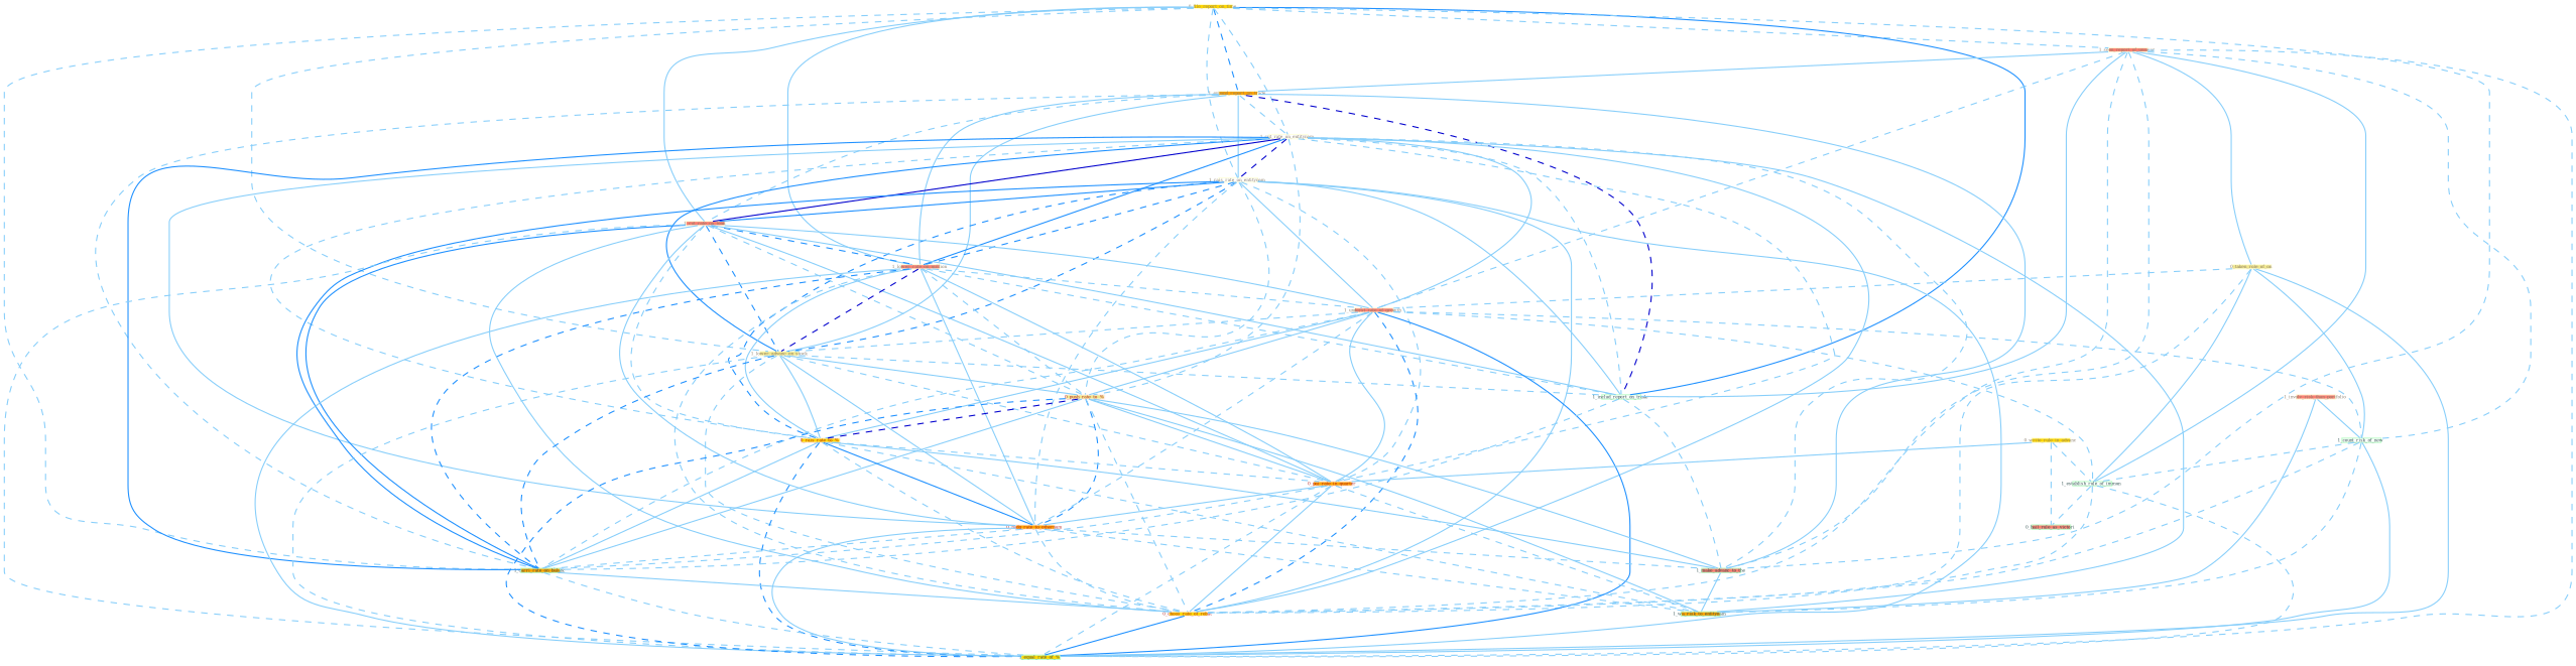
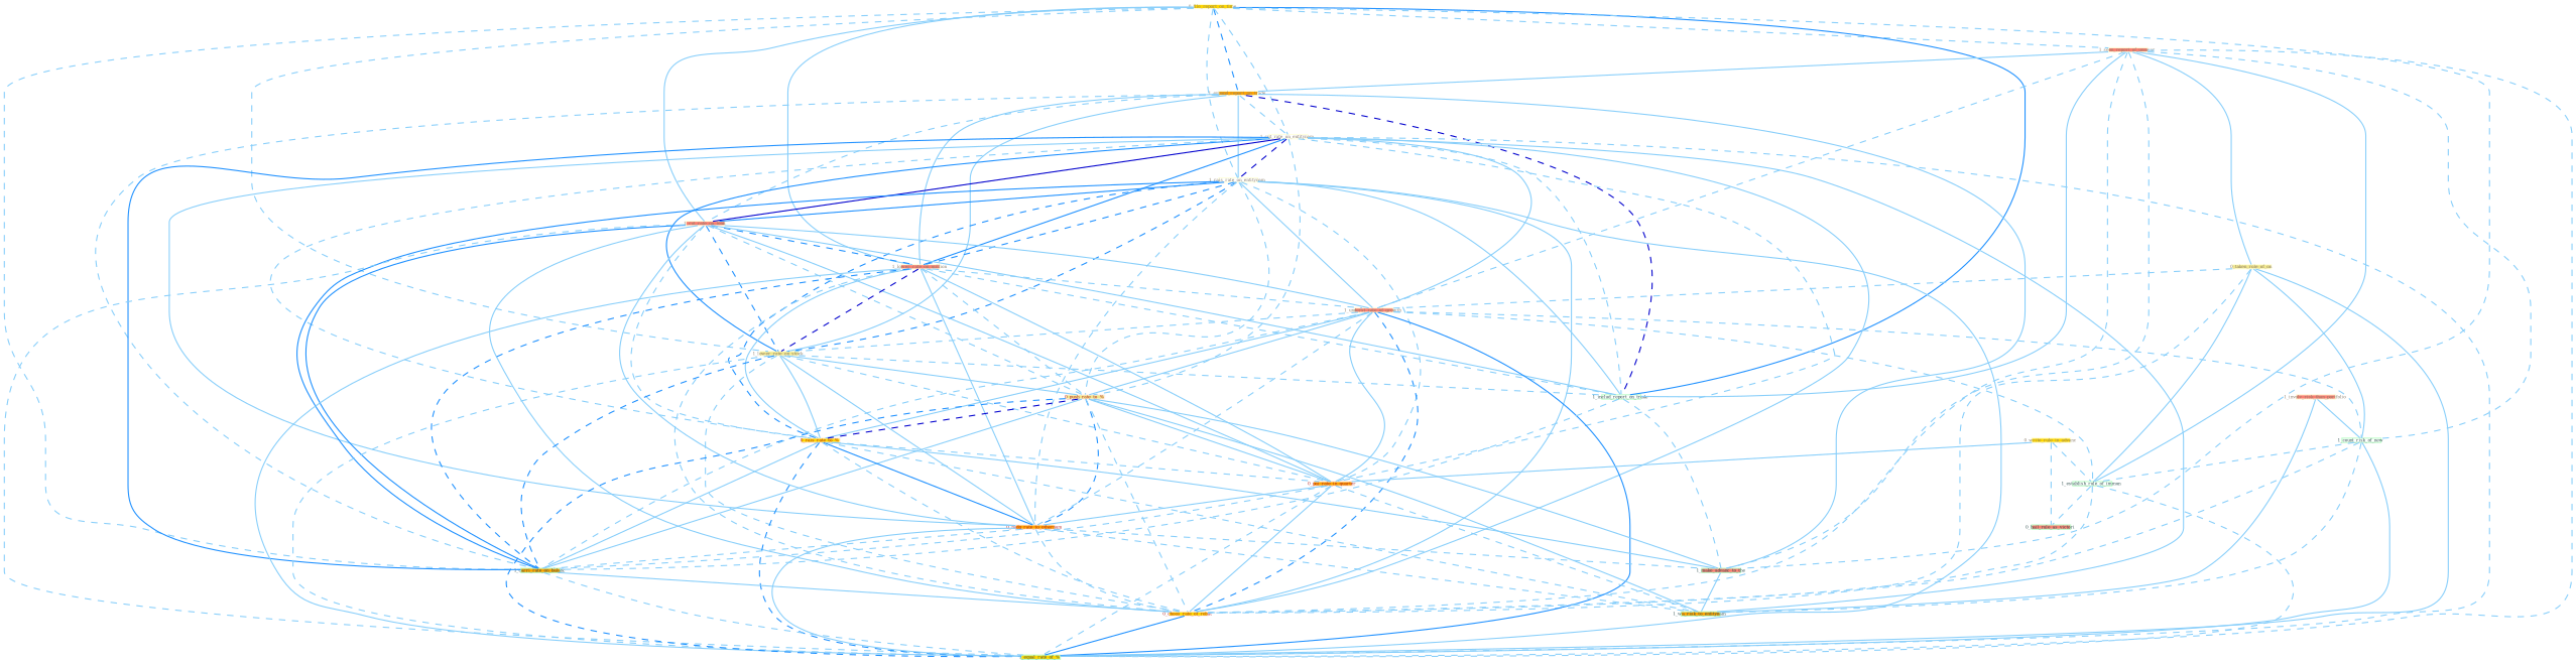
  graph {
    node [color="#ffffe0" fillcolor=salmon fixedsize=true fontcolor="#8b7d6b" fontsize=4 shape=polygon style=filled]
    edge [color="#87cefa" style=dashed w=1]
    "1_involv_risk_than_portfolio " [height=.06 width=.5]
    "0_file_report_on_time " [fillcolor=gold height=.06 width=.5]
    "1_seen_report_of_unawar " [height=.06 width=.5]
    "1_expand_report_on_trade " [fillcolor=orange height=.06 width=.5]
    "1_cut_rate_on_entitynam " [fillcolor=white height=.06 width=.5]
    "0_taken_role_of_on " [fillcolor=khaki height=.06 width=.5]
    "1_rais_rate_on_entitynam " [fillcolor=white height=.06 width=.5]
    "1_cut_rate_on_loan " [height=.06 width=.5]
    "1_lower_rate_on_million " [height=.06 width=.5]
    "1_underst_rate_of_growth " [height=.06 width=.5]
    "0_write_rule_in_advanc " [fillcolor=gold height=.06 width=.5]
-   "1_lower_rate_on_stock " [fillcolor=khaki height=.06 width=.5 label="1_lower_advanc_on_stock"]
+   "1_lower_rate_on_stock " [fillcolor=khaki height=.06 width=.5]
    "0_push_rate_to_% " [color="#fff0f5" fillcolor=khaki fontcolor="#b22222" height=.06 width=.5]
    "0_rais_rate_to_% " [color="#fff0f5" fillcolor=gold fontcolor="#b22222" height=.06 width=.5]
    "0_pai_rate_in_quarter " [color="#fff0f5" fillcolor=orange fontcolor="#b22222" height=.06 width=.5]
    "0_nudg_rate_to_othernum " [color="#fff0f5" fillcolor=orange fontcolor="#b22222" height=.06 width=.5]
    "0_choos_rate_of_rebat " [color="#fff0f5" fillcolor=gold fontcolor="#b22222" height=.06 width=.5]
    "1_count_risk_of_new " [color="#BDFCC9" fillcolor=white fontcolor="#2f4f4f" height=.06 width=.5]
    "1_wa_risk_to_entitynam " [color="#BDFCC9" fillcolor=orange fontcolor="#2f4f4f" height=.06 width=.5]
    "1_includ_report_on_trade " [color="#BDFCC9" fillcolor=white fontcolor="#2f4f4f" height=.06 width=.5]
    "1_carri_rate_on_balanc " [color="#BDFCC9" fillcolor=orange fontcolor="#2f4f4f" height=.06 width=.5]
    n22 [color="#BDFCC9" fontcolor="#2f4f4f" height=.06 label="1_make_advanc_to_the" width=.5]
    "1_establish_rule_of_immun " [color="#BDFCC9" fillcolor=white fontcolor="#2f4f4f" height=.06 width=.5]
    "1_equal_rate_of_% " [color="#BDFCC9" fillcolor=gold fontcolor="#2f4f4f" height=.06 width=.5]
    "0_hail_rule_as_victori " [color="#BDFCC9" fontcolor="#2f4f4f" height=.06 width=.5]
    subgraph sub_1 {
      "1_involv_risk_than_portfolio "
      "0_file_report_on_time "
      "1_seen_report_of_unawar "
      "1_expand_report_on_trade "
      "1_cut_rate_on_entitynam "
      "0_taken_role_of_on "
      "1_rais_rate_on_entitynam "
      "1_cut_rate_on_loan "
      "1_lower_rate_on_million "
      "1_underst_rate_of_growth "
      "0_write_rule_in_advanc "
      "1_lower_rate_on_stock "
    }
    subgraph sub_2 {
      "0_push_rate_to_% "
      "0_rais_rate_to_% "
      "0_pai_rate_in_quarter "
      "0_nudg_rate_to_othernum "
      "0_choos_rate_of_rebat "
    }
    "1_involv_risk_than_portfolio " -- "1_count_risk_of_new " [style=solid]
    "1_involv_risk_than_portfolio " -- "1_wa_risk_to_entitynam " [style=solid]
    "0_file_report_on_time " -- "1_seen_report_of_unawar "
    "0_file_report_on_time " -- "1_expand_report_on_trade " [color="#1e90ff" w=2]
    "0_file_report_on_time " -- "1_cut_rate_on_entitynam "
    "0_file_report_on_time " -- "1_rais_rate_on_entitynam "
    "0_file_report_on_time " -- "1_cut_rate_on_loan " [style=solid]
    "0_file_report_on_time " -- "1_lower_rate_on_million " [style=solid]
    "0_file_report_on_time " -- "1_lower_rate_on_stock "
    "0_file_report_on_time " -- "1_includ_report_on_trade " [color="#1e90ff" style=solid w=2]
    "0_file_report_on_time " -- "1_carri_rate_on_balanc "
    "0_file_report_on_time " -- n22
    "1_seen_report_of_unawar " -- "1_expand_report_on_trade " [style=solid]
    "1_seen_report_of_unawar " -- "0_taken_role_of_on " [style=solid]
    "1_seen_report_of_unawar " -- "1_underst_rate_of_growth "
    "1_seen_report_of_unawar " -- "0_choos_rate_of_rebat "
    "1_seen_report_of_unawar " -- "1_count_risk_of_new "
    "1_seen_report_of_unawar " -- "1_includ_report_on_trade " [style=solid]
    "1_seen_report_of_unawar " -- n22
    "1_seen_report_of_unawar " -- "1_establish_rule_of_immun " [style=solid]
    "1_seen_report_of_unawar " -- "1_equal_rate_of_% "
    "1_expand_report_on_trade " -- "1_cut_rate_on_entitynam "
    "1_expand_report_on_trade " -- "1_rais_rate_on_entitynam " [style=solid]
    "1_expand_report_on_trade " -- "1_cut_rate_on_loan "
    "1_expand_report_on_trade " -- "1_lower_rate_on_million " [style=solid]
    "1_expand_report_on_trade " -- "1_lower_rate_on_stock " [style=solid]
    "1_expand_report_on_trade " -- "1_includ_report_on_trade " [color="#0000cd" w=3]
    "1_expand_report_on_trade " -- "1_carri_rate_on_balanc "
    "1_expand_report_on_trade " -- n22 [style=solid]
    "1_cut_rate_on_entitynam " -- "1_rais_rate_on_entitynam " [color="#0000cd" w=3]
    "1_cut_rate_on_entitynam " -- "1_cut_rate_on_loan " [color="#0000cd" style=solid w=3]
    "1_cut_rate_on_entitynam " -- "1_lower_rate_on_million " [color="#1e90ff" style=solid w=2]
    "1_cut_rate_on_entitynam " -- "1_underst_rate_of_growth " [style=solid]
    "1_cut_rate_on_entitynam " -- "1_lower_rate_on_stock " [color="#1e90ff" style=solid w=2]
    "1_cut_rate_on_entitynam " -- "0_push_rate_to_% "
    "1_cut_rate_on_entitynam " -- "0_rais_rate_to_% "
    "1_cut_rate_on_entitynam " -- "0_pai_rate_in_quarter "
    "1_cut_rate_on_entitynam " -- "0_nudg_rate_to_othernum " [style=solid]
    "1_cut_rate_on_entitynam " -- "0_choos_rate_of_rebat " [style=solid]
    "1_cut_rate_on_entitynam " -- "1_wa_risk_to_entitynam " [style=solid]
    "1_cut_rate_on_entitynam " -- "1_includ_report_on_trade "
    "1_cut_rate_on_entitynam " -- "1_carri_rate_on_balanc " [color="#1e90ff" style=solid w=2]
-   "1_cut_rate_on_entitynam " -- n22
+   "1_cut_rate_on_entitynam " -- "1_equal_rate_of_% "
    "0_taken_role_of_on " -- "1_underst_rate_of_growth "
    "0_taken_role_of_on " -- "0_choos_rate_of_rebat "
    "0_taken_role_of_on " -- "1_count_risk_of_new " [style=solid]
    "0_taken_role_of_on " -- "1_establish_rule_of_immun " [style=solid]
    "0_taken_role_of_on " -- "1_equal_rate_of_% " [style=solid]
    "1_rais_rate_on_entitynam " -- "1_cut_rate_on_loan " [color="#1e90ff" style=solid w=2]
    "1_rais_rate_on_entitynam " -- "1_lower_rate_on_million " [color="#1e90ff" w=2]
    "1_rais_rate_on_entitynam " -- "1_underst_rate_of_growth " [style=solid]
    "1_rais_rate_on_entitynam " -- "1_lower_rate_on_stock " [color="#1e90ff" w=2]
    "1_rais_rate_on_entitynam " -- "0_push_rate_to_% "
    "1_rais_rate_on_entitynam " -- "0_rais_rate_to_% " [color="#1e90ff" w=2]
    "1_rais_rate_on_entitynam " -- "0_pai_rate_in_quarter "
    "1_rais_rate_on_entitynam " -- "0_nudg_rate_to_othernum "
    "1_rais_rate_on_entitynam " -- "0_choos_rate_of_rebat " [style=solid]
    "1_rais_rate_on_entitynam " -- "1_includ_report_on_trade " [style=solid]
    "1_rais_rate_on_entitynam " -- "1_carri_rate_on_balanc " [color="#1e90ff" style=solid w=2]
    "1_rais_rate_on_entitynam " -- "1_equal_rate_of_% " [style=solid]
    "1_cut_rate_on_loan " -- "1_lower_rate_on_million " [color="#1e90ff" w=2]
    "1_cut_rate_on_loan " -- "1_underst_rate_of_growth " [style=solid]
    "1_cut_rate_on_loan " -- "1_lower_rate_on_stock " [color="#1e90ff" w=2]
    "1_cut_rate_on_loan " -- "0_push_rate_to_% "
    "1_cut_rate_on_loan " -- "0_rais_rate_to_% "
    "1_cut_rate_on_loan " -- "0_pai_rate_in_quarter " [style=solid]
    "1_cut_rate_on_loan " -- "0_nudg_rate_to_othernum " [style=solid]
    "1_cut_rate_on_loan " -- "0_choos_rate_of_rebat " [style=solid]
    "1_cut_rate_on_loan " -- "1_includ_report_on_trade " [style=solid]
    "1_cut_rate_on_loan " -- "1_carri_rate_on_balanc " [color="#1e90ff" style=solid w=2]
    "1_cut_rate_on_loan " -- "1_equal_rate_of_% "
    "1_lower_rate_on_million " -- "1_underst_rate_of_growth "
    "1_lower_rate_on_million " -- "1_lower_rate_on_stock " [color="#0000cd" w=3]
    "1_lower_rate_on_million " -- "0_push_rate_to_% "
    "1_lower_rate_on_million " -- "0_rais_rate_to_% " [style=solid]
    "1_lower_rate_on_million " -- "0_pai_rate_in_quarter " [style=solid]
    "1_lower_rate_on_million " -- "0_nudg_rate_to_othernum " [style=solid]
    "1_lower_rate_on_million " -- "0_choos_rate_of_rebat "
    "1_lower_rate_on_million " -- "1_includ_report_on_trade "
    "1_lower_rate_on_million " -- "1_carri_rate_on_balanc " [color="#1e90ff" w=2]
    "1_lower_rate_on_million " -- "1_equal_rate_of_% " [style=solid]
    "1_underst_rate_of_growth " -- "1_lower_rate_on_stock "
    "1_underst_rate_of_growth " -- "0_push_rate_to_% " [style=solid]
    "1_underst_rate_of_growth " -- "0_rais_rate_to_% " [style=solid]
    "1_underst_rate_of_growth " -- "0_pai_rate_in_quarter " [style=solid]
    "1_underst_rate_of_growth " -- "0_nudg_rate_to_othernum "
    "1_underst_rate_of_growth " -- "0_choos_rate_of_rebat " [color="#1e90ff" w=2]
    "1_underst_rate_of_growth " -- "1_count_risk_of_new "
    "1_underst_rate_of_growth " -- "1_carri_rate_on_balanc "
    "1_underst_rate_of_growth " -- "1_establish_rule_of_immun "
    "1_underst_rate_of_growth " -- "1_equal_rate_of_% " [color="#1e90ff" style=solid w=2]
    "0_write_rule_in_advanc " -- "0_pai_rate_in_quarter " [style=solid]
    "0_write_rule_in_advanc " -- "1_establish_rule_of_immun "
    "0_write_rule_in_advanc " -- "0_hail_rule_as_victori "
    "1_lower_rate_on_stock " -- "0_push_rate_to_% " [style=solid]
    "1_lower_rate_on_stock " -- "0_rais_rate_to_% " [style=solid]
    "1_lower_rate_on_stock " -- "0_pai_rate_in_quarter "
    "1_lower_rate_on_stock " -- "0_nudg_rate_to_othernum " [style=solid]
    "1_lower_rate_on_stock " -- "0_choos_rate_of_rebat "
    "1_lower_rate_on_stock " -- "1_includ_report_on_trade "
    "1_lower_rate_on_stock " -- "1_carri_rate_on_balanc " [color="#1e90ff" w=2]
    "1_lower_rate_on_stock " -- "1_equal_rate_of_% "
    "0_push_rate_to_% " -- "0_rais_rate_to_% " [color="#0000cd" w=3]
    "0_push_rate_to_% " -- "0_pai_rate_in_quarter " [style=solid]
    "0_push_rate_to_% " -- "0_nudg_rate_to_othernum " [color="#1e90ff" w=2]
    "0_push_rate_to_% " -- "0_choos_rate_of_rebat "
    "0_push_rate_to_% " -- "1_wa_risk_to_entitynam " [style=solid]
    "0_push_rate_to_% " -- "1_carri_rate_on_balanc " [style=solid]
    "0_push_rate_to_% " -- n22 [style=solid]
    "0_push_rate_to_% " -- "1_equal_rate_of_% " [color="#1e90ff" w=2]
    "0_rais_rate_to_% " -- "0_pai_rate_in_quarter "
    "0_rais_rate_to_% " -- "0_nudg_rate_to_othernum " [color="#1e90ff" style=solid w=2]
    "0_rais_rate_to_% " -- "0_choos_rate_of_rebat "
    "0_rais_rate_to_% " -- "1_wa_risk_to_entitynam "
    "0_rais_rate_to_% " -- "1_carri_rate_on_balanc " [style=solid]
    "0_rais_rate_to_% " -- n22 [style=solid]
    "0_rais_rate_to_% " -- "1_equal_rate_of_% " [color="#1e90ff" w=2]
    "0_pai_rate_in_quarter " -- "0_nudg_rate_to_othernum " [style=solid]
    "0_pai_rate_in_quarter " -- "0_choos_rate_of_rebat " [style=solid]
    "0_pai_rate_in_quarter " -- "1_wa_risk_to_entitynam "
    "0_pai_rate_in_quarter " -- "1_carri_rate_on_balanc "
    "0_pai_rate_in_quarter " -- "1_equal_rate_of_% "
    "0_nudg_rate_to_othernum " -- "0_choos_rate_of_rebat "
    "0_nudg_rate_to_othernum " -- "1_wa_risk_to_entitynam "
    "0_nudg_rate_to_othernum " -- "1_carri_rate_on_balanc "
    "0_nudg_rate_to_othernum " -- n22
    "0_nudg_rate_to_othernum " -- "1_equal_rate_of_% " [style=solid]
    "0_choos_rate_of_rebat " -- "1_equal_rate_of_% " [color="#1e90ff" style=solid w=2]
    "1_count_risk_of_new " -- "0_choos_rate_of_rebat "
    "1_count_risk_of_new " -- "1_wa_risk_to_entitynam "
    "1_count_risk_of_new " -- "1_establish_rule_of_immun "
    "1_count_risk_of_new " -- "1_equal_rate_of_% " [style=solid]
    "1_includ_report_on_trade " -- "1_carri_rate_on_balanc "
    "1_includ_report_on_trade " -- n22
    "1_carri_rate_on_balanc " -- "0_choos_rate_of_rebat " [style=solid]
    "1_carri_rate_on_balanc " -- "1_equal_rate_of_% "
    n22 -- "1_wa_risk_to_entitynam " [style=solid]
    "1_establish_rule_of_immun " -- "0_choos_rate_of_rebat "
    "1_establish_rule_of_immun " -- "1_equal_rate_of_% "
    "1_establish_rule_of_immun " -- "0_hail_rule_as_victori "
  }
